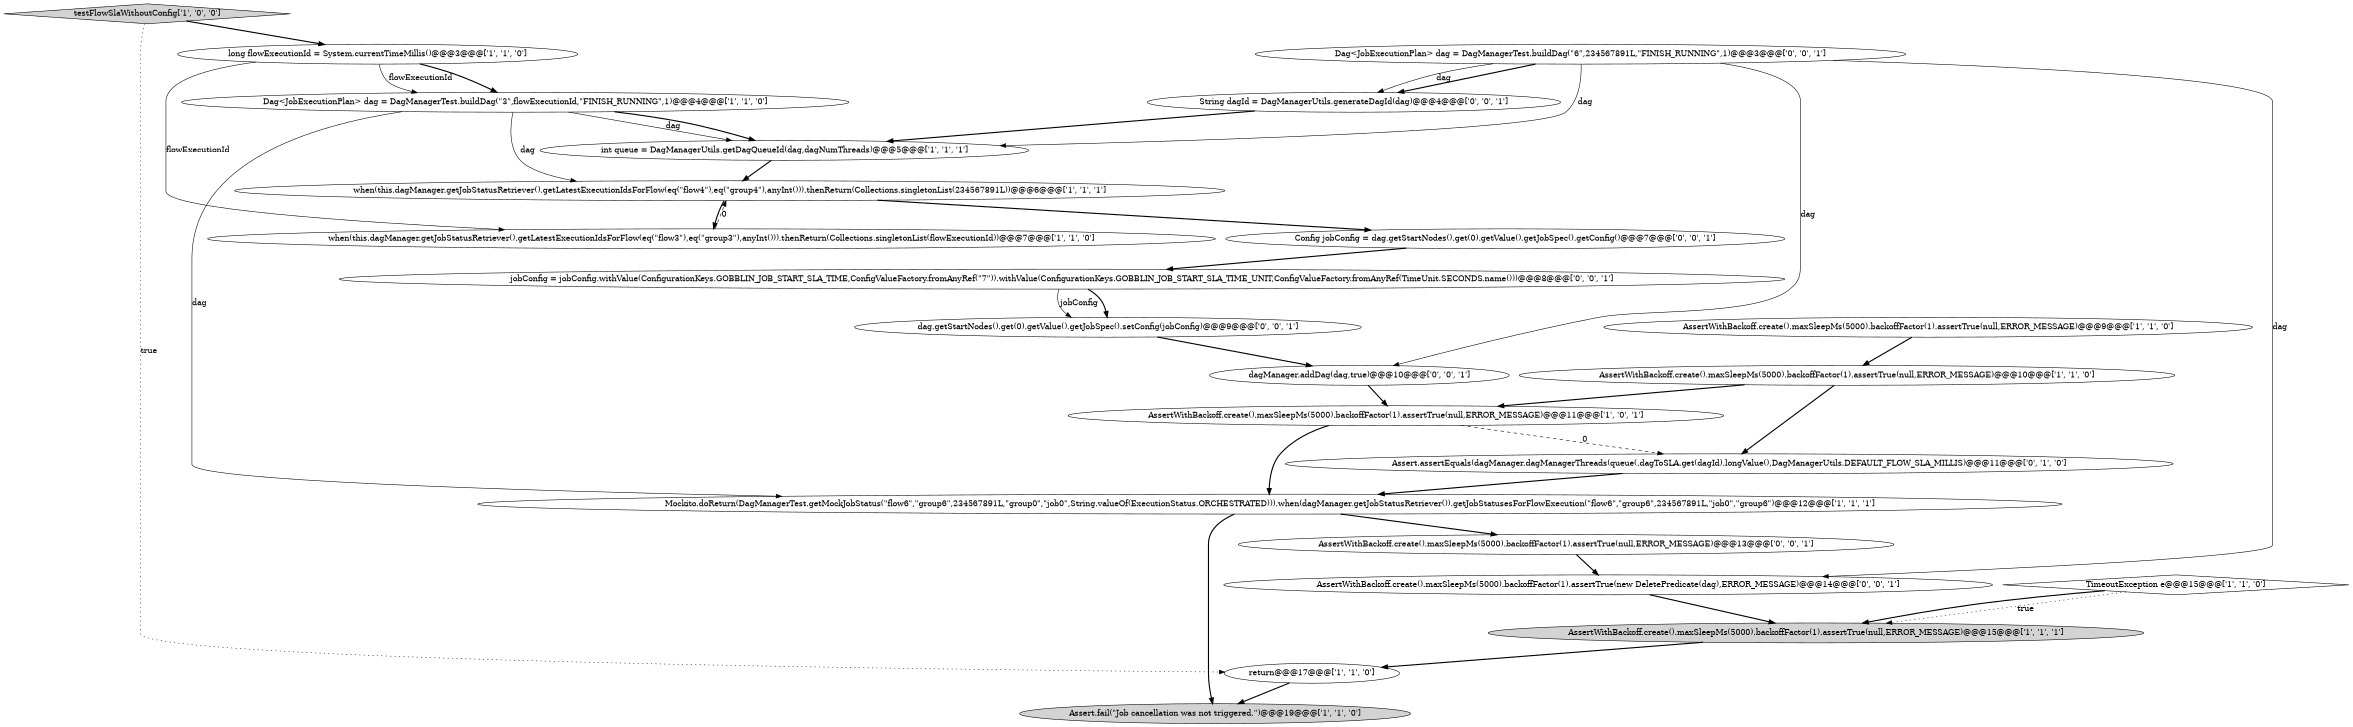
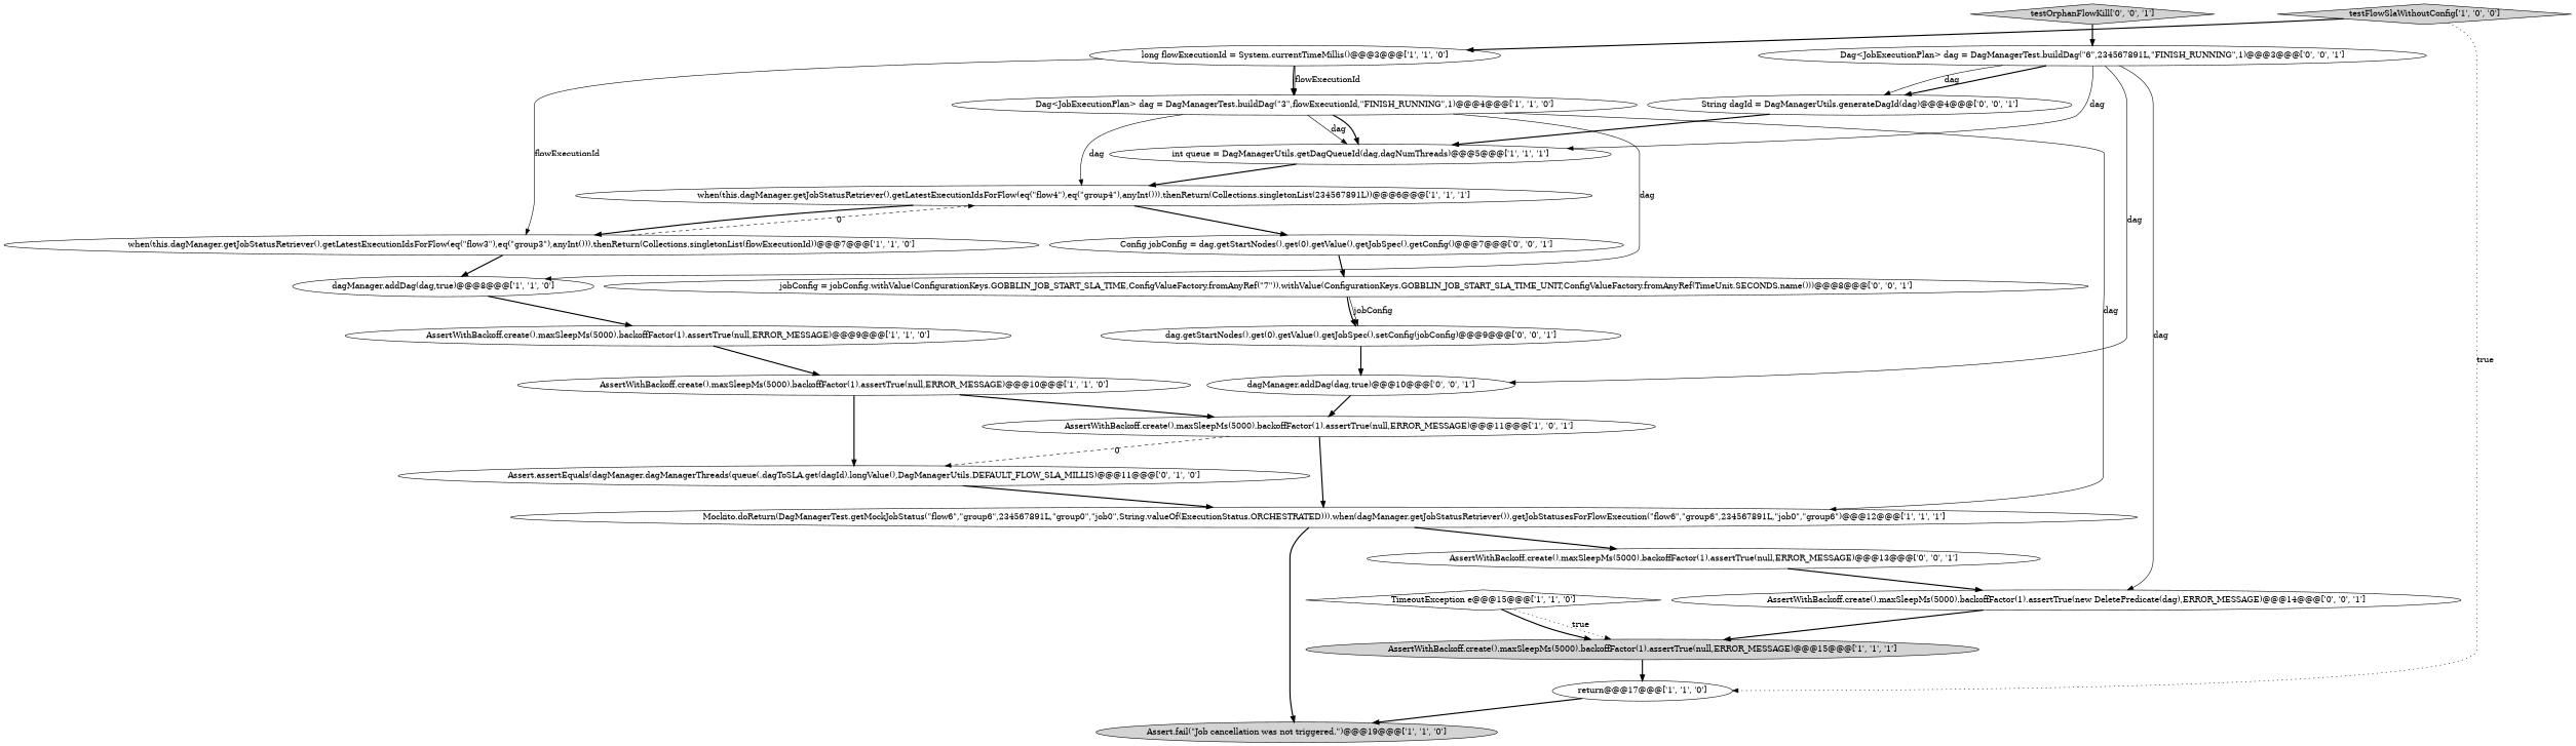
  digraph {
    node [fillcolor=white shape=ellipse style=filled]
    edge [style=bold]
    n1 [fillcolor=lightgray label="testFlowSlaWithoutConfig['1', '0', '0']" shape=diamond]
    n2 [label="long flowExecutionId = System.currentTimeMillis()@@@3@@@['1', '1', '0']"]
    n3 [label="return@@@17@@@['1', '1', '0']"]
    n4 [label="Dag<JobExecutionPlan> dag = DagManagerTest.buildDag(\"3\",flowExecutionId,\"FINISH_RUNNING\",1)@@@4@@@['1', '1', '0']"]
    n5 [label="when(this.dagManager.getJobStatusRetriever().getLatestExecutionIdsForFlow(eq(\"flow3\"),eq(\"group3\"),anyInt())).thenReturn(Collections.singletonList(flowExecutionId))@@@7@@@['1', '1', '0']"]
    n6 [label="int queue = DagManagerUtils.getDagQueueId(dag,dagNumThreads)@@@5@@@['1', '1', '1']"]
    n7 [label="Mockito.doReturn(DagManagerTest.getMockJobStatus(\"flow6\",\"group6\",234567891L,\"group0\",\"job0\",String.valueOf(ExecutionStatus.ORCHESTRATED))).when(dagManager.getJobStatusRetriever()).getJobStatusesForFlowExecution(\"flow6\",\"group6\",234567891L,\"job0\",\"group6\")@@@12@@@['1', '1', '1']"]
    n8 [label="when(this.dagManager.getJobStatusRetriever().getLatestExecutionIdsForFlow(eq(\"flow4\"),eq(\"group4\"),anyInt())).thenReturn(Collections.singletonList(234567891L))@@@6@@@['1', '1', '1']"]
+   n9 [label="dagManager.addDag(dag,true)@@@8@@@['1', '1', '0']"]
    n10 [fillcolor=lightgray label="Assert.fail(\"Job cancellation was not triggered.\")@@@19@@@['1', '1', '0']"]
    n11 [label="AssertWithBackoff.create().maxSleepMs(5000).backoffFactor(1).assertTrue(null,ERROR_MESSAGE)@@@13@@@['0', '0', '1']"]
    n12 [label="Config jobConfig = dag.getStartNodes().get(0).getValue().getJobSpec().getConfig()@@@7@@@['0', '0', '1']"]
    n13 [label="AssertWithBackoff.create().maxSleepMs(5000).backoffFactor(1).assertTrue(null,ERROR_MESSAGE)@@@9@@@['1', '1', '0']"]
    n14 [label="Dag<JobExecutionPlan> dag = DagManagerTest.buildDag(\"6\",234567891L,\"FINISH_RUNNING\",1)@@@3@@@['0', '0', '1']"]
    n15 [label="dagManager.addDag(dag,true)@@@10@@@['0', '0', '1']"]
    n16 [label="String dagId = DagManagerUtils.generateDagId(dag)@@@4@@@['0', '0', '1']"]
    n17 [label="AssertWithBackoff.create().maxSleepMs(5000).backoffFactor(1).assertTrue(new DeletePredicate(dag),ERROR_MESSAGE)@@@14@@@['0', '0', '1']"]
    n18 [label="AssertWithBackoff.create().maxSleepMs(5000).backoffFactor(1).assertTrue(null,ERROR_MESSAGE)@@@11@@@['1', '0', '1']"]
    n19 [fillcolor=lightgray label="AssertWithBackoff.create().maxSleepMs(5000).backoffFactor(1).assertTrue(null,ERROR_MESSAGE)@@@15@@@['1', '1', '1']"]
    n20 [label="TimeoutException e@@@15@@@['1', '1', '0']" shape=diamond]
+   n21 [fillcolor=lightgray label="testOrphanFlowKill['0', '0', '1']" shape=diamond]
    n22 [label="Assert.assertEquals(dagManager.dagManagerThreads(queue(.dagToSLA.get(dagId).longValue(),DagManagerUtils.DEFAULT_FLOW_SLA_MILLIS)@@@11@@@['0', '1', '0']"]
    n23 [label="AssertWithBackoff.create().maxSleepMs(5000).backoffFactor(1).assertTrue(null,ERROR_MESSAGE)@@@10@@@['1', '1', '0']"]
    n24 [label="jobConfig = jobConfig.withValue(ConfigurationKeys.GOBBLIN_JOB_START_SLA_TIME,ConfigValueFactory.fromAnyRef(\"7\")).withValue(ConfigurationKeys.GOBBLIN_JOB_START_SLA_TIME_UNIT,ConfigValueFactory.fromAnyRef(TimeUnit.SECONDS.name()))@@@8@@@['0', '0', '1']"]
    n25 [label="dag.getStartNodes().get(0).getValue().getJobSpec().setConfig(jobConfig)@@@9@@@['0', '0', '1']"]
    n1 -> n2
    n1 -> n3 [label=true style=dotted]
    n2 -> n4
    n2 -> n4 [label=flowExecutionId style=solid]
    n2 -> n5 [label=flowExecutionId style=solid]
    n3 -> n10
    n4 -> n6 [label=dag style=solid]
    n4 -> n6
    n4 -> n7 [label=dag style=solid]
    n4 -> n8 [label=dag style=solid]
+   n4 -> n9 [label=dag style=solid]
    n5 -> n8 [label=0 style=dashed]
+   n5 -> n9
    n6 -> n8
    n7 -> n10
    n7 -> n11
    n8 -> n5
    n8 -> n12
+   n9 -> n13
    n11 -> n17
    n12 -> n24
    n13 -> n23
    n14 -> n6 [label=dag style=solid]
    n14 -> n15 [label=dag style=solid]
    n14 -> n16
    n14 -> n16 [label=dag style=solid]
    n14 -> n17 [label=dag style=solid]
    n15 -> n18
    n16 -> n6
    n17 -> n19
    n18 -> n7
    n18 -> n22 [label=0 style=dashed]
    n19 -> n3
    n20 -> n19 [label=true style=dotted]
    n20 -> n19
+   n21 -> n14
    n22 -> n7
    n23 -> n18
    n23 -> n22
    n24 -> n25
    n24 -> n25 [label=jobConfig style=solid]
    n25 -> n15
  }
